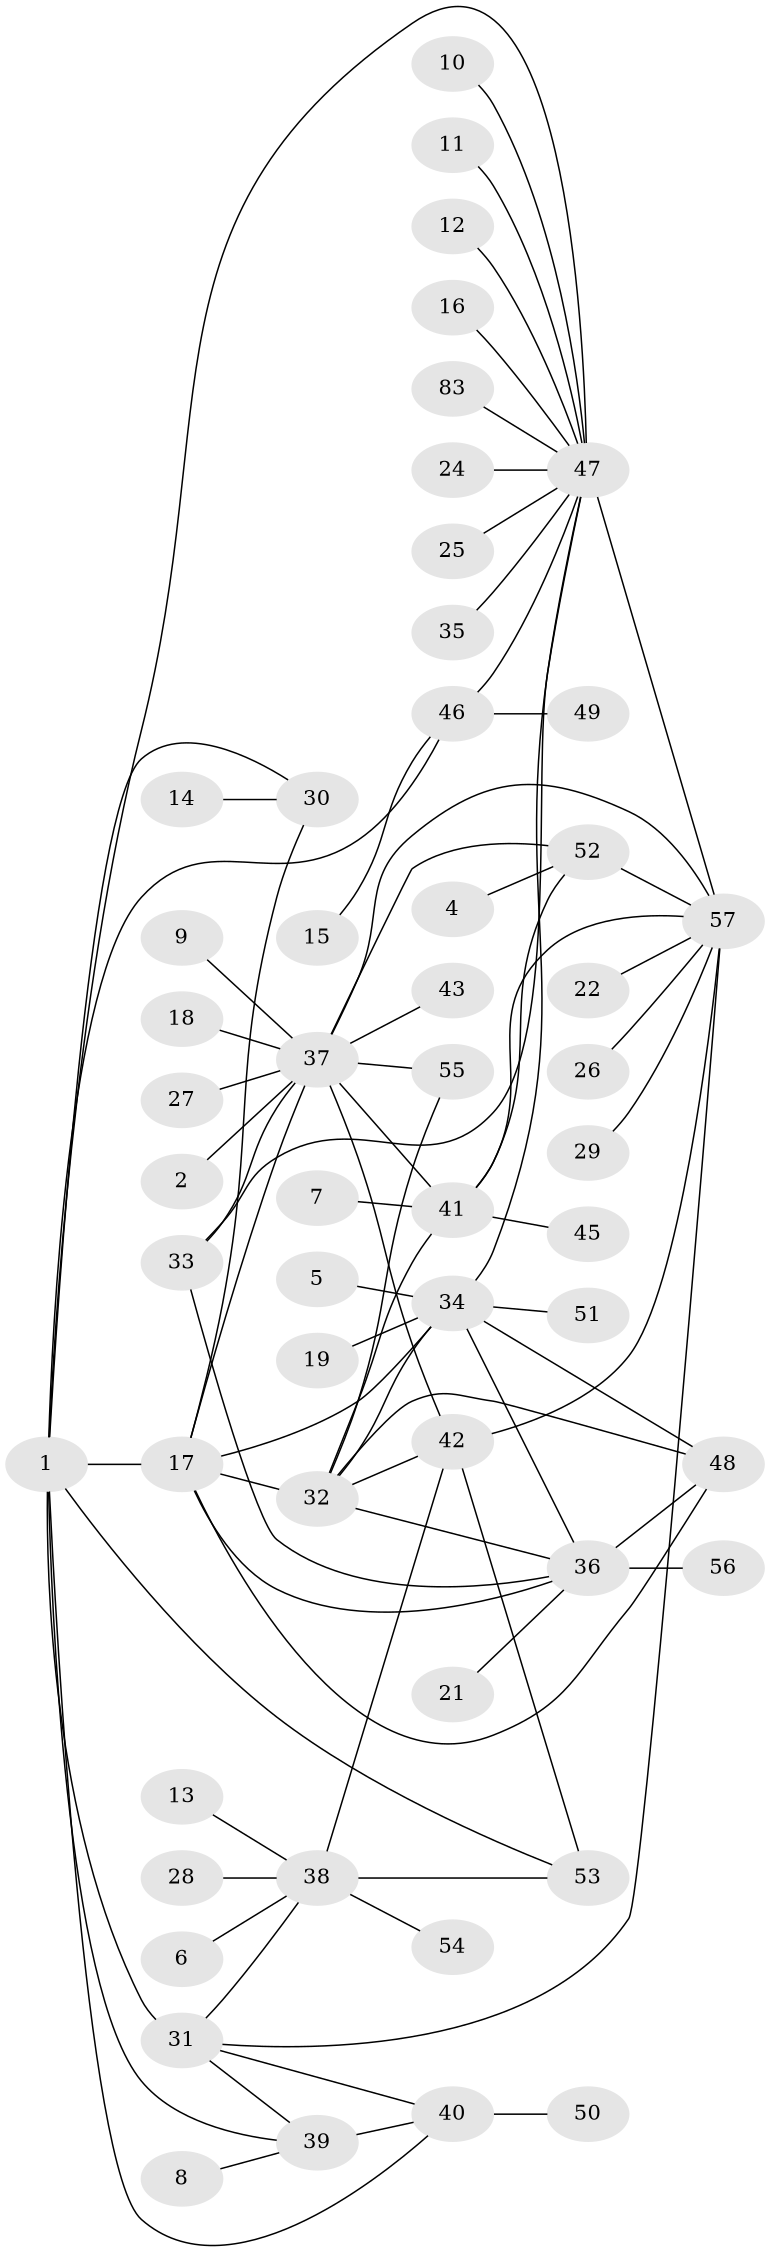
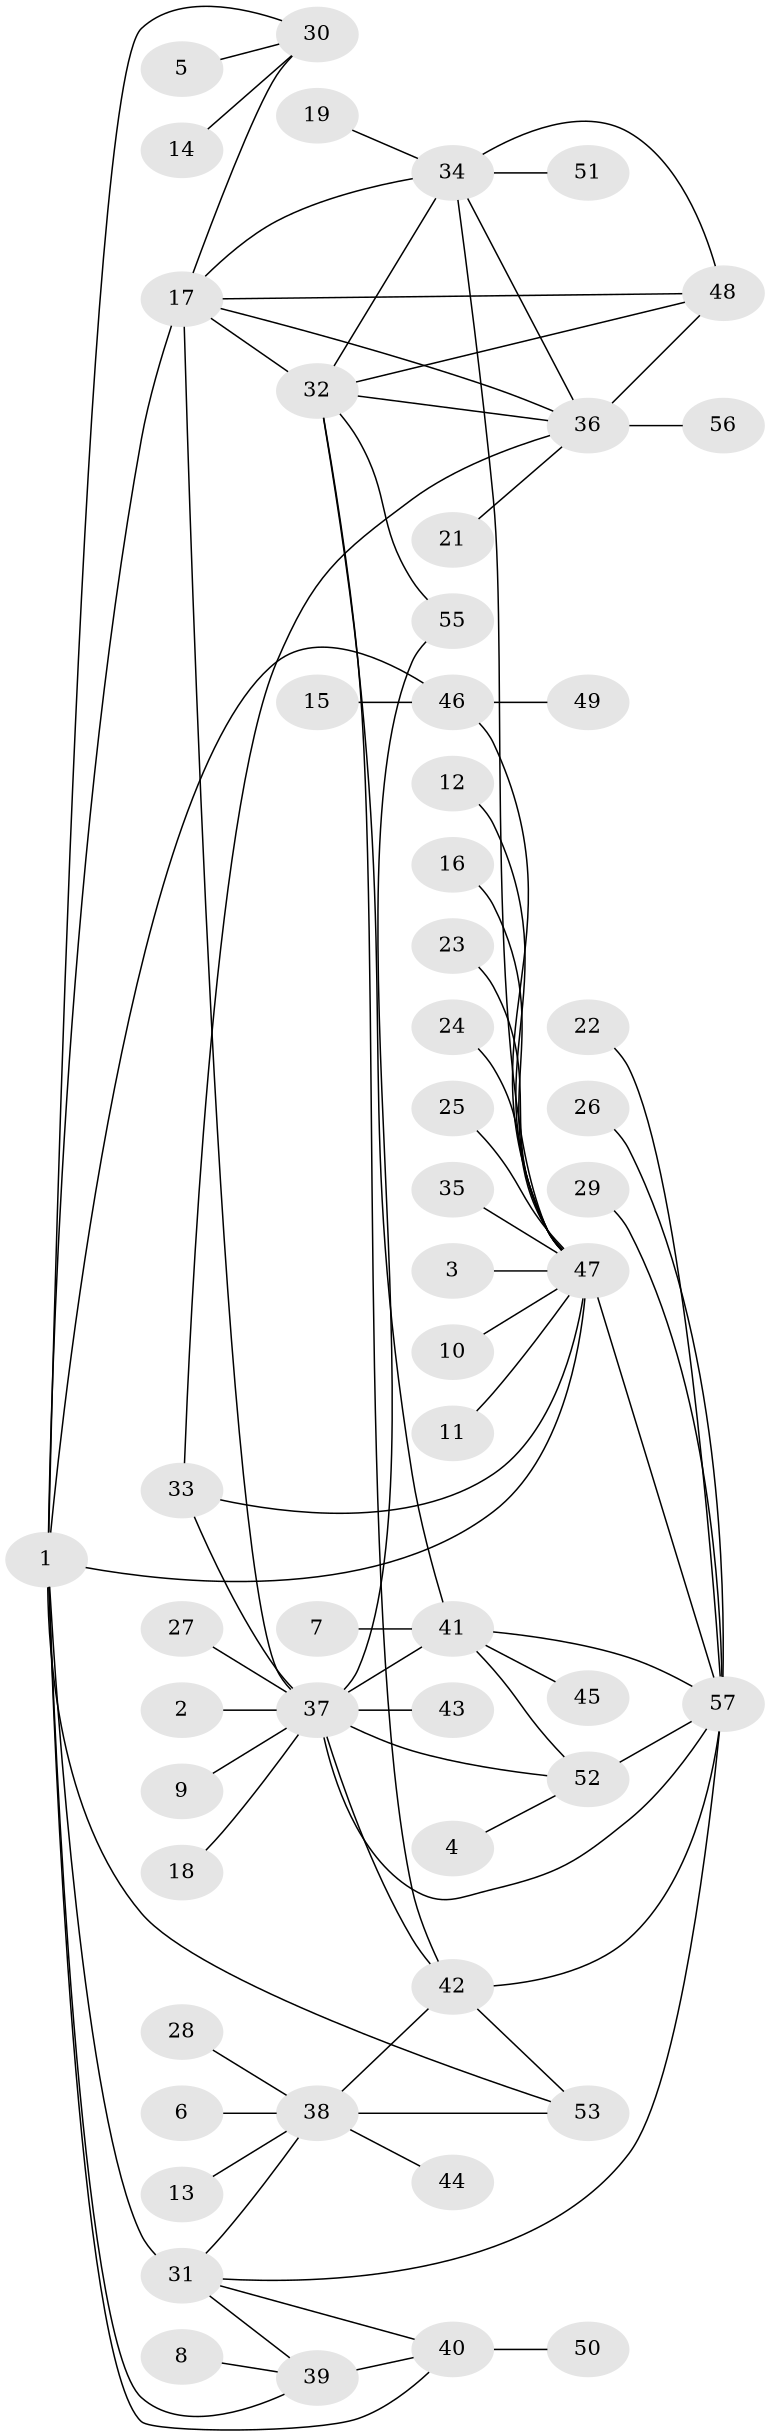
  graph {
    rankdir=LR
    node [color=gray90 style=filled]
    edge [weight=1.0]
    1
    17
    30
    31
    39
    40
    46
    47
    53
    37
    32
    34
    36
    48
    38
    57
    50
    49
    2
    52
    41
    42
    55
    43
+   3
    4
    5
    6
-   54
+   54 [label=44]
    7
    45
    8
    9
    10
    11
    12
    13
    14
    15
    16
    51
    56
    18
    19
    21
    22
-   23 [label=83]
+   23
    24
    25
    26
    27
    28
    29
    33
    35
    1 -- 17
    1 -- 30
    1 -- 31 [weight=2.0]
    1 -- 39
    1 -- 40
    1 -- 46
    1 -- 47 [weight=3.0]
    1 -- 53
    17 -- 30
    17 -- 37
    17 -- 32
    17 -- 34
    17 -- 36
    17 -- 48
    31 -- 39 [weight=2.0]
    31 -- 40 [weight=2.0]
    31 -- 38
    31 -- 57
    39 -- 40
    40 -- 50
    46 -- 47 [weight=3.0]
    46 -- 49
    47 -- 57
    37 -- 57 [weight=2.0]
    37 -- 52
    37 -- 41
    37 -- 42
    37 -- 55
    37 -- 43
    32 -- 34
    32 -- 36
    32 -- 48
    32 -- 41
    32 -- 42
    32 -- 55
    34 -- 47
    34 -- 36
    34 -- 48
    34 -- 51
    36 -- 48
    36 -- 56
    38 -- 53 [weight=3.0]
    38 -- 42 [weight=3.0]
    38 -- 54
    2 -- 37
    52 -- 57 [weight=2.0]
    41 -- 57 [weight=2.0]
    41 -- 52
    41 -- 45
    42 -- 53
    42 -- 57
+   3 -- 47
    4 -- 52
-   5 -- 34
+   5 -- 30
    6 -- 38
    7 -- 41
    8 -- 39
    9 -- 37
    10 -- 47
    11 -- 47
    12 -- 47
    13 -- 38
    14 -- 30
    15 -- 46
    16 -- 47
    18 -- 37
    19 -- 34
    21 -- 36
    22 -- 57
    23 -- 47
    24 -- 47
    25 -- 47
    26 -- 57
    27 -- 37
    28 -- 38
    29 -- 57
    33 -- 47
    33 -- 37
    33 -- 36
    35 -- 47
  }
